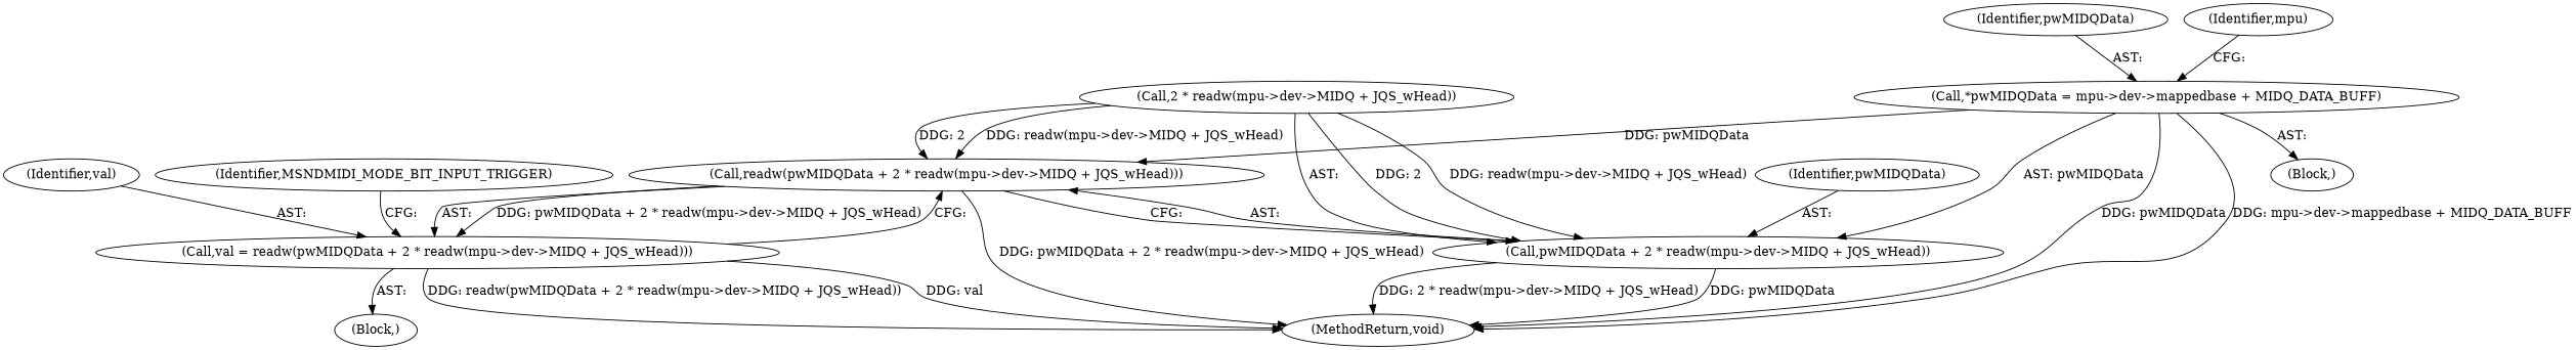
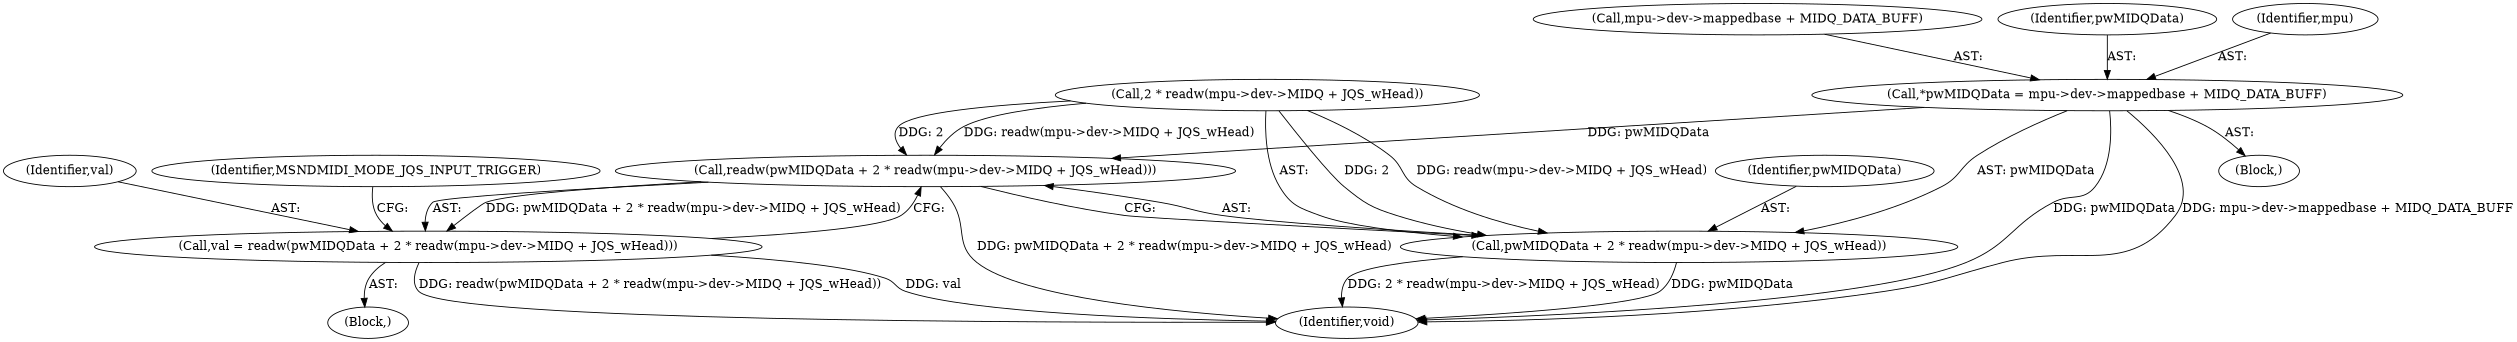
  digraph {
    n1 [label="(Call,*pwMIDQData = mpu->dev->mappedbase + MIDQ_DATA_BUFF)"]
    n2 [label="(Call,readw(pwMIDQData + 2 * readw(mpu->dev->MIDQ + JQS_wHead)))"]
    n3 [label="(Call,pwMIDQData + 2 * readw(mpu->dev->MIDQ + JQS_wHead))"]
-   n4 [label="(MethodReturn,void)"]
+   n4 [label="(Identifier,void)"]
    n5 [label="(Block,)"]
    n6 [label="(Call,val = readw(pwMIDQData + 2 * readw(mpu->dev->MIDQ + JQS_wHead)))"]
+   n7 [label="(Call,mpu->dev->mappedbase + MIDQ_DATA_BUFF)"]
    n8 [label="(Block,)"]
    n9 [label="(Call,2 * readw(mpu->dev->MIDQ + JQS_wHead))"]
-   n10 [label="(Identifier,MSNDMIDI_MODE_BIT_INPUT_TRIGGER)"]
+   n10 [label="(Identifier,MSNDMIDI_MODE_JQS_INPUT_TRIGGER)"]
    n11 [label="(Identifier,pwMIDQData)"]
    n12 [label="(Identifier,mpu)"]
    n13 [label="(Identifier,val)"]
    n14 [label="(Identifier,pwMIDQData)"]
    n1 -> n2 [label="DDG: pwMIDQData"]
    n1 -> n3 [label="AST: pwMIDQData"]
    n1 -> n4 [label="DDG: pwMIDQData"]
    n1 -> n4 [label="DDG: mpu->dev->mappedbase + MIDQ_DATA_BUFF"]
    n1 -> n5 [label="AST: "]
    n2 -> n3 [label="CFG: "]
    n2 -> n4 [label="DDG: pwMIDQData + 2 * readw(mpu->dev->MIDQ + JQS_wHead)"]
    n2 -> n6 [label="AST: "]
    n2 -> n6 [label="DDG: pwMIDQData + 2 * readw(mpu->dev->MIDQ + JQS_wHead)"]
    n3 -> n2 [label="AST: "]
    n3 -> n4 [label="DDG: 2 * readw(mpu->dev->MIDQ + JQS_wHead)"]
    n3 -> n4 [label="DDG: pwMIDQData"]
    n6 -> n2 [label="CFG: "]
    n6 -> n4 [label="DDG: val"]
    n6 -> n4 [label="DDG: readw(pwMIDQData + 2 * readw(mpu->dev->MIDQ + JQS_wHead))"]
    n6 -> n8 [label="AST: "]
+   n7 -> n1 [label="AST: "]
    n9 -> n2 [label="DDG: 2"]
    n9 -> n2 [label="DDG: readw(mpu->dev->MIDQ + JQS_wHead)"]
    n9 -> n3 [label="AST: "]
    n9 -> n3 [label="DDG: 2"]
    n9 -> n3 [label="DDG: readw(mpu->dev->MIDQ + JQS_wHead)"]
    n10 -> n6 [label="CFG: "]
    n11 -> n1 [label="AST: "]
-   n12 -> n1 [label="CFG: "]
+   n12 -> n1 [label="AST: "]
    n13 -> n6 [label="AST: "]
    n14 -> n3 [label="AST: "]
  }
